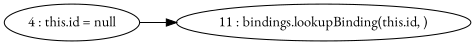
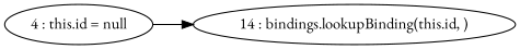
  digraph {
    rankdir=LR
    fontname="EB Garamond"
    node [fontname="EB Garamond"]
    "4 : this.id = null"
-   "14 : bindings.lookupBinding(this.id, )" [label="11 : bindings.lookupBinding(this.id, )"]
+   "14 : bindings.lookupBinding(this.id, )"
    "4 : this.id = null" -> "14 : bindings.lookupBinding(this.id, )" [fontname="EB Garamond"]
  }
